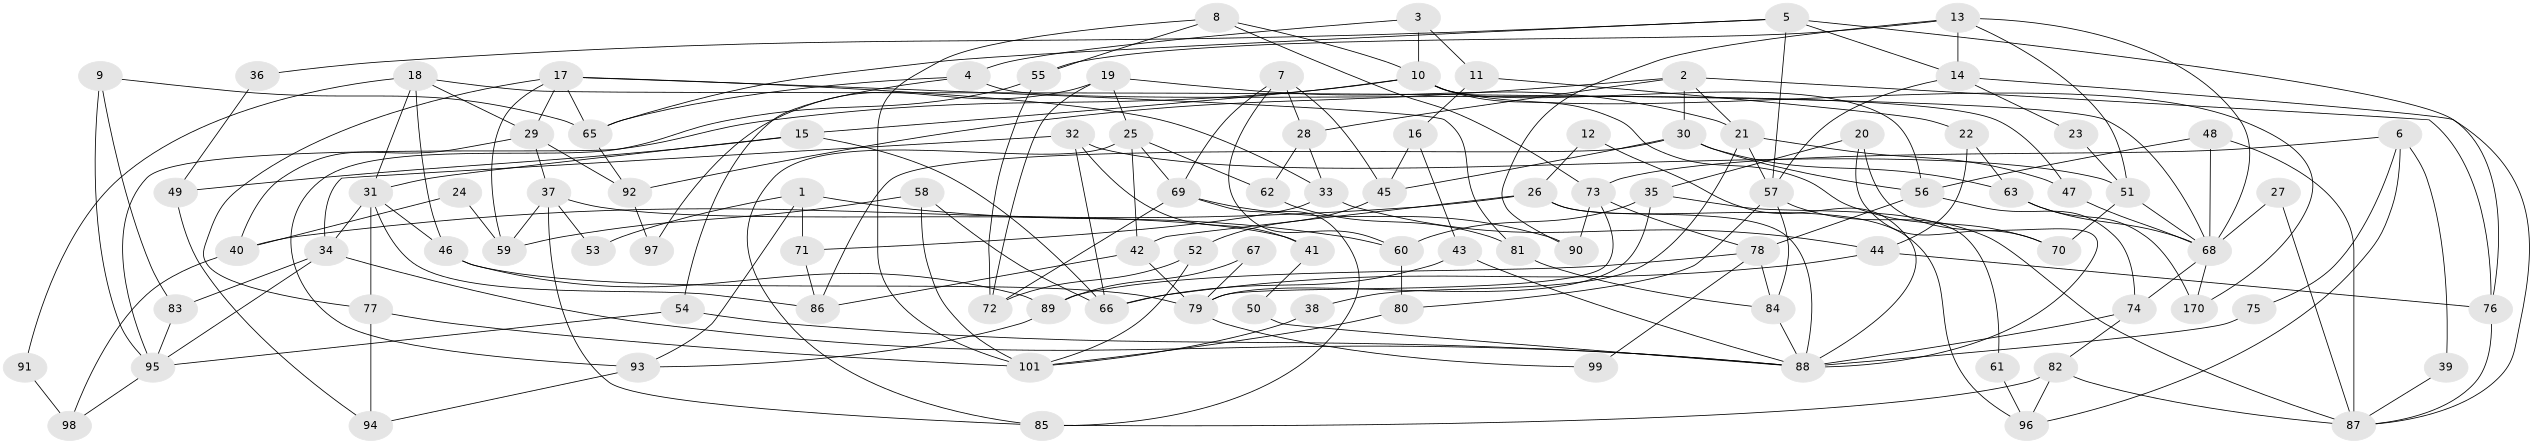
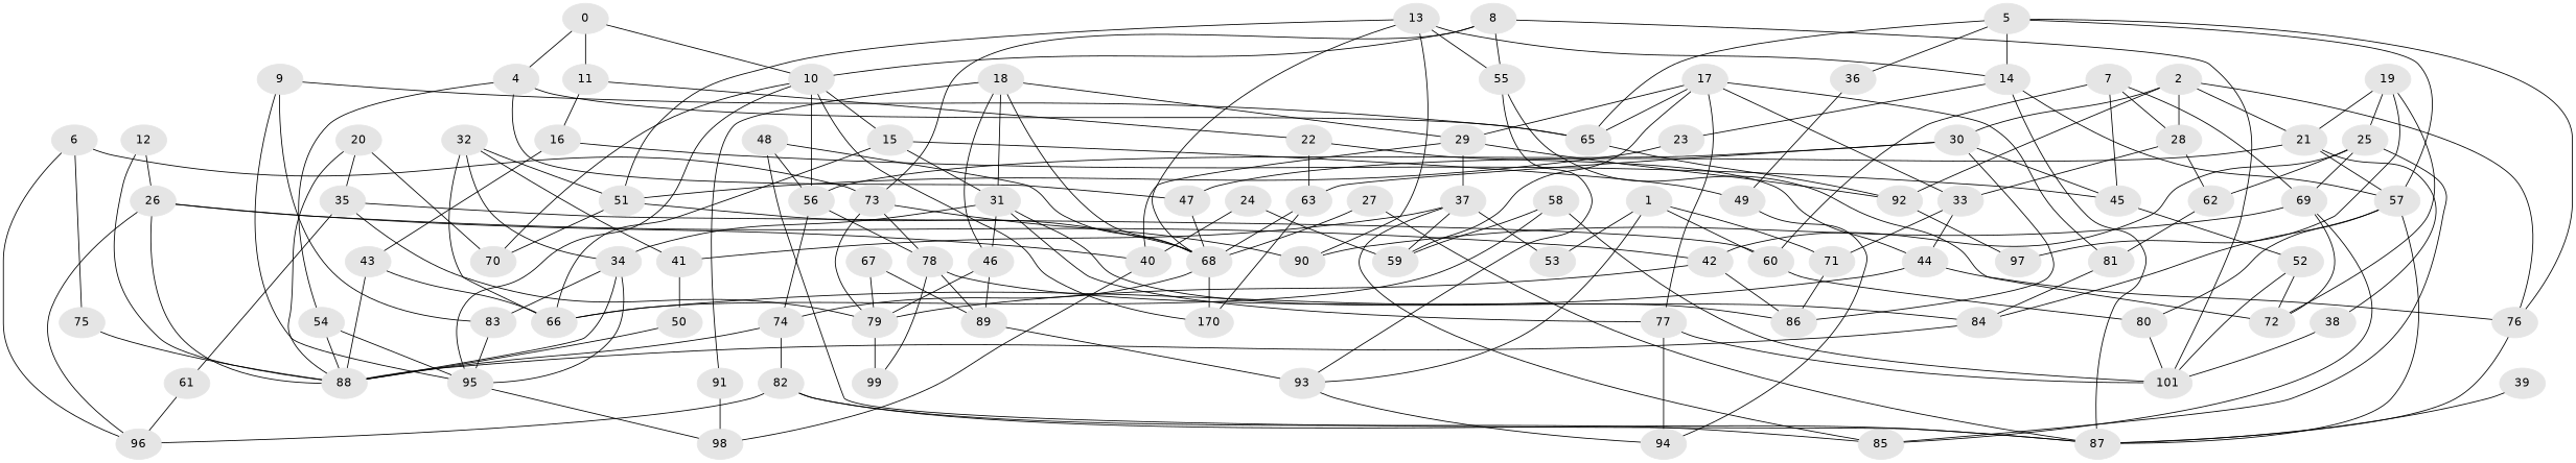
  graph {
    fontname="DejaVu Sans"
    node [color=gray90 fontname="DejaVu Sans" style=filled]
    edge [fontname="DejaVu Sans"]
    1
    53
    60
    71
    93
    80
    86
    94
    2
    21
    28
    30
    76
    92
    47
    57
    38
    33
    62
    45
    56
    63
    87
    97
-   3
+   3 [label=0]
    4
    10
    11
    54
    65
    95
    15
    70
    n34 [label=170]
    16
    22
    68
    88
    5
    14
    36
    23
    49
    84
    6
    39
    73
    75
    96
    90
    79
    78
    7
    69
    52
    72
    85
    8
    55
    101
    9
    83
    98
    31
    66
    74
    43
    44
    12
    26
    40
    42
    13
    51
    77
    46
    34
    17
    29
    59
    81
    37
    18
    91
    89
    19
    25
    20
    35
    61
    24
    27
    41
    32
    50
    99
    48
    82
    58
    67
    1 -- 53
    1 -- 60
    1 -- 71
    1 -- 93
    60 -- 80
    71 -- 86
    93 -- 94
    80 -- 101
    2 -- 21
    2 -- 28
    2 -- 30
    2 -- 76
    2 -- 92
    21 -- 47
    21 -- 57
    21 -- 38
    28 -- 33
    28 -- 62
    30 -- 86
    30 -- 45
    30 -- 56
    30 -- 63
    76 -- 87
    92 -- 97
    47 -- 68
    57 -- 80
    57 -- 87
    57 -- 84
    38 -- 101
    33 -- 71
    33 -- 44
    62 -- 81
    45 -- 52
    56 -- 78
    56 -- 74
    63 -- n34
    63 -- 68
    3 -- 4
    3 -- 10
    3 -- 11
    4 -- 47
    4 -- 54
    4 -- 65
    10 -- 56
    10 -- 95
    10 -- 15
    10 -- 70
    10 -- n34
    11 -- 16
    11 -- 22
    54 -- 95
    54 -- 88
    65 -- 92
    95 -- 98
    15 -- 49
    15 -- 31
    15 -- 66
    16 -- 45
    16 -- 43
    22 -- 63
    22 -- 44
    68 -- n34
    68 -- 74
    5 -- 76
    5 -- 57
    5 -- 65
    5 -- 14
    5 -- 36
    14 -- 57
    14 -- 87
    14 -- 23
    36 -- 49
    23 -- 51
    49 -- 94
    84 -- 88
-   6 -- 39
    6 -- 73
    6 -- 75
    6 -- 96
    39 -- 87
    73 -- 90
    73 -- 79
    73 -- 78
    75 -- 88
    79 -- 99
    78 -- 84
    78 -- 89
    78 -- 99
    7 -- 60
    7 -- 28
    7 -- 45
    7 -- 69
    69 -- 90
    69 -- 72
    69 -- 85
    52 -- 72
    52 -- 101
    8 -- 10
    8 -- 73
    8 -- 55
    8 -- 101
    55 -- 93
    55 -- 72
    9 -- 65
    9 -- 95
    9 -- 83
    83 -- 95
    31 -- 86
    31 -- 77
    31 -- 46
    31 -- 34
    74 -- 88
    74 -- 82
    43 -- 88
    43 -- 66
    44 -- 76
    44 -- 66
    12 -- 88
    12 -- 26
    26 -- 88
    26 -- 96
    26 -- 40
    26 -- 42
    40 -- 98
    42 -- 86
    42 -- 79
    13 -- 68
    13 -- 14
    13 -- 90
    13 -- 55
    13 -- 51
    51 -- 70
    51 -- 68
    77 -- 94
    77 -- 101
    46 -- 79
    46 -- 89
    34 -- 95
    34 -- 88
    34 -- 83
    17 -- 33
    17 -- 65
    17 -- 77
    17 -- 29
    17 -- 59
    17 -- 81
    29 -- 92
    29 -- 40
    29 -- 37
    81 -- 84
    37 -- 53
    37 -- 85
    37 -- 59
    37 -- 41
    18 -- 68
    18 -- 31
    18 -- 46
    18 -- 29
    18 -- 91
    91 -- 98
    89 -- 93
    19 -- 21
    19 -- 97
    19 -- 72
    19 -- 25
    25 -- 62
    25 -- 69
    25 -- 85
    25 -- 42
    20 -- 70
    20 -- 88
    20 -- 35
    35 -- 60
    35 -- 79
    35 -- 61
    61 -- 96
    24 -- 40
    24 -- 59
    27 -- 87
    27 -- 68
    41 -- 50
    32 -- 66
    32 -- 51
    32 -- 34
    32 -- 41
    50 -- 88
    48 -- 56
    48 -- 87
    48 -- 68
    82 -- 87
    82 -- 96
    82 -- 85
    58 -- 101
    58 -- 66
    58 -- 59
    67 -- 79
    67 -- 89
  }
